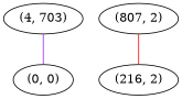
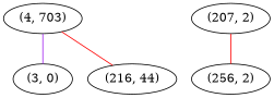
  graph {
    edge [color=red weight=1]
    n1 [label="(4, 703)"]
-   "(0, 0)"
-   "(207, 2)" [label="(807, 2)"]
-   "(216, 2)"
+   "(0, 0)" [label="(3, 0)"]
+   "(216, 44)"
+   "(207, 2)"
+   "(216, 2)" [label="(256, 2)"]
    n1 -- "(0, 0)" [color=purple weight=4]
+   n1 -- "(216, 44)"
    "(207, 2)" -- "(216, 2)"
  }
